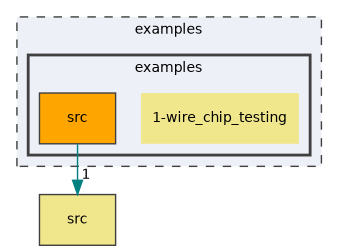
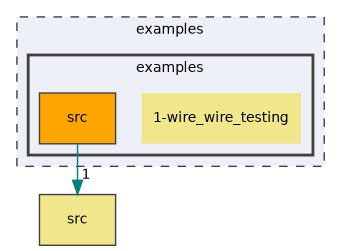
  digraph {
    compound=true
    node [fontname=Helvetica fontsize=10 shape=box style=filled fillcolor=khaki color=grey25]
-   n1 [label="1-wire_chip_testing" shape=plaintext color=""]
+   n1 [label="1-wire_wire_testing" shape=plaintext color=""]
    n2 [fillcolor=orange label=src style="filled,"]
    n3 [label=src]
    subgraph cluster_1 {
      bgcolor="#edf0f7"
      fontname=Helvetica
      fontsize=10
      label=examples
      pencolor=grey25
      style="filled,dashed,"
      subgraph cluster_2 {
        bgcolor="#edf0f7"
        fontname=Helvetica
        fontsize=10
        pencolor=grey25
        style="filled,bold,"
        n1
        n2
      }
    }
    n2 -> n3 [fontname=Helvetica fontsize=10 headlabel=1 labeldistance=1.5 labelfontname=Helvetica labelfontsize=10 color=teal]
  }
